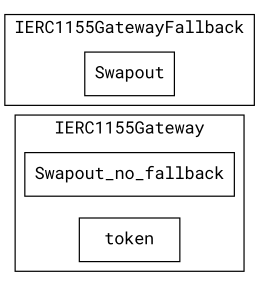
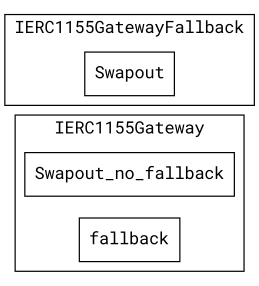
  strict digraph {
    rankdir=LR
    fontname="Roboto Mono"
    node [shape=box fontname="Roboto Mono"]
    n1 [label=Swapout_no_fallback]
-   n2 [label=token]
+   n2 [label=fallback]
    n3 [label=Swapout]
    subgraph cluster_1 {
      label=IERC1155Gateway
      n1
      n2
    }
    subgraph cluster_2 {
      label=IERC1155GatewayFallback
      n3
    }
    subgraph cluster_3 {
      label="[Solidity]"
    }
  }
